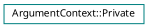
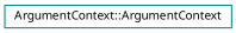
  digraph {
    rankdir=LR
    fontname="Noto Sans"
-   n1 [color=teal fillcolor=white fontname="Noto Sans" fontsize=10 height=0.2 label="ArgumentContext::Private" shape=record style=filled width=0.4]
+   n1 [color=teal fillcolor=white fontname="Noto Sans" fontsize=10 height=0.2 label="ArgumentContext::ArgumentContext" shape=record style=filled width=0.4]
  }
